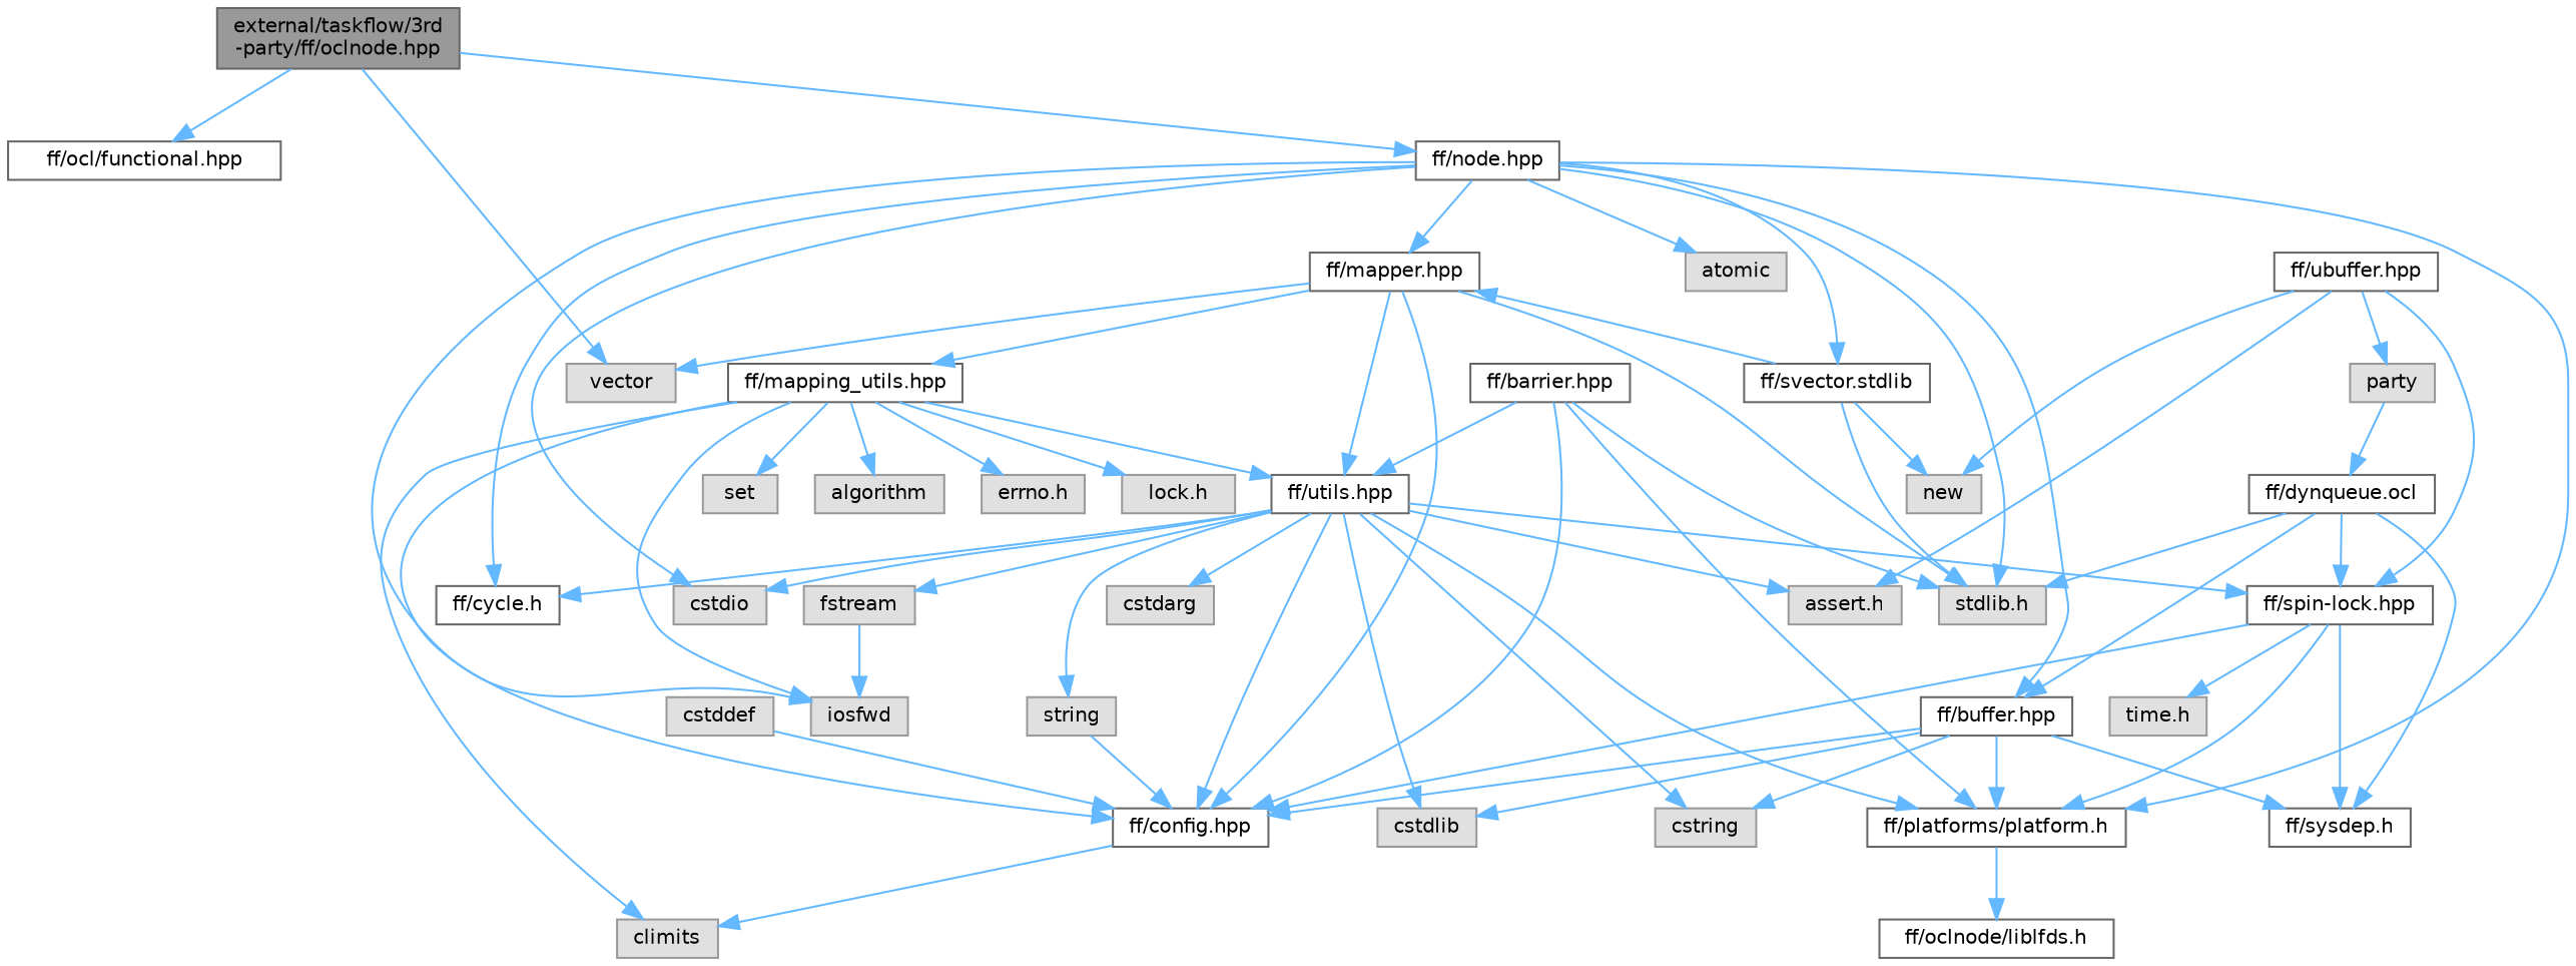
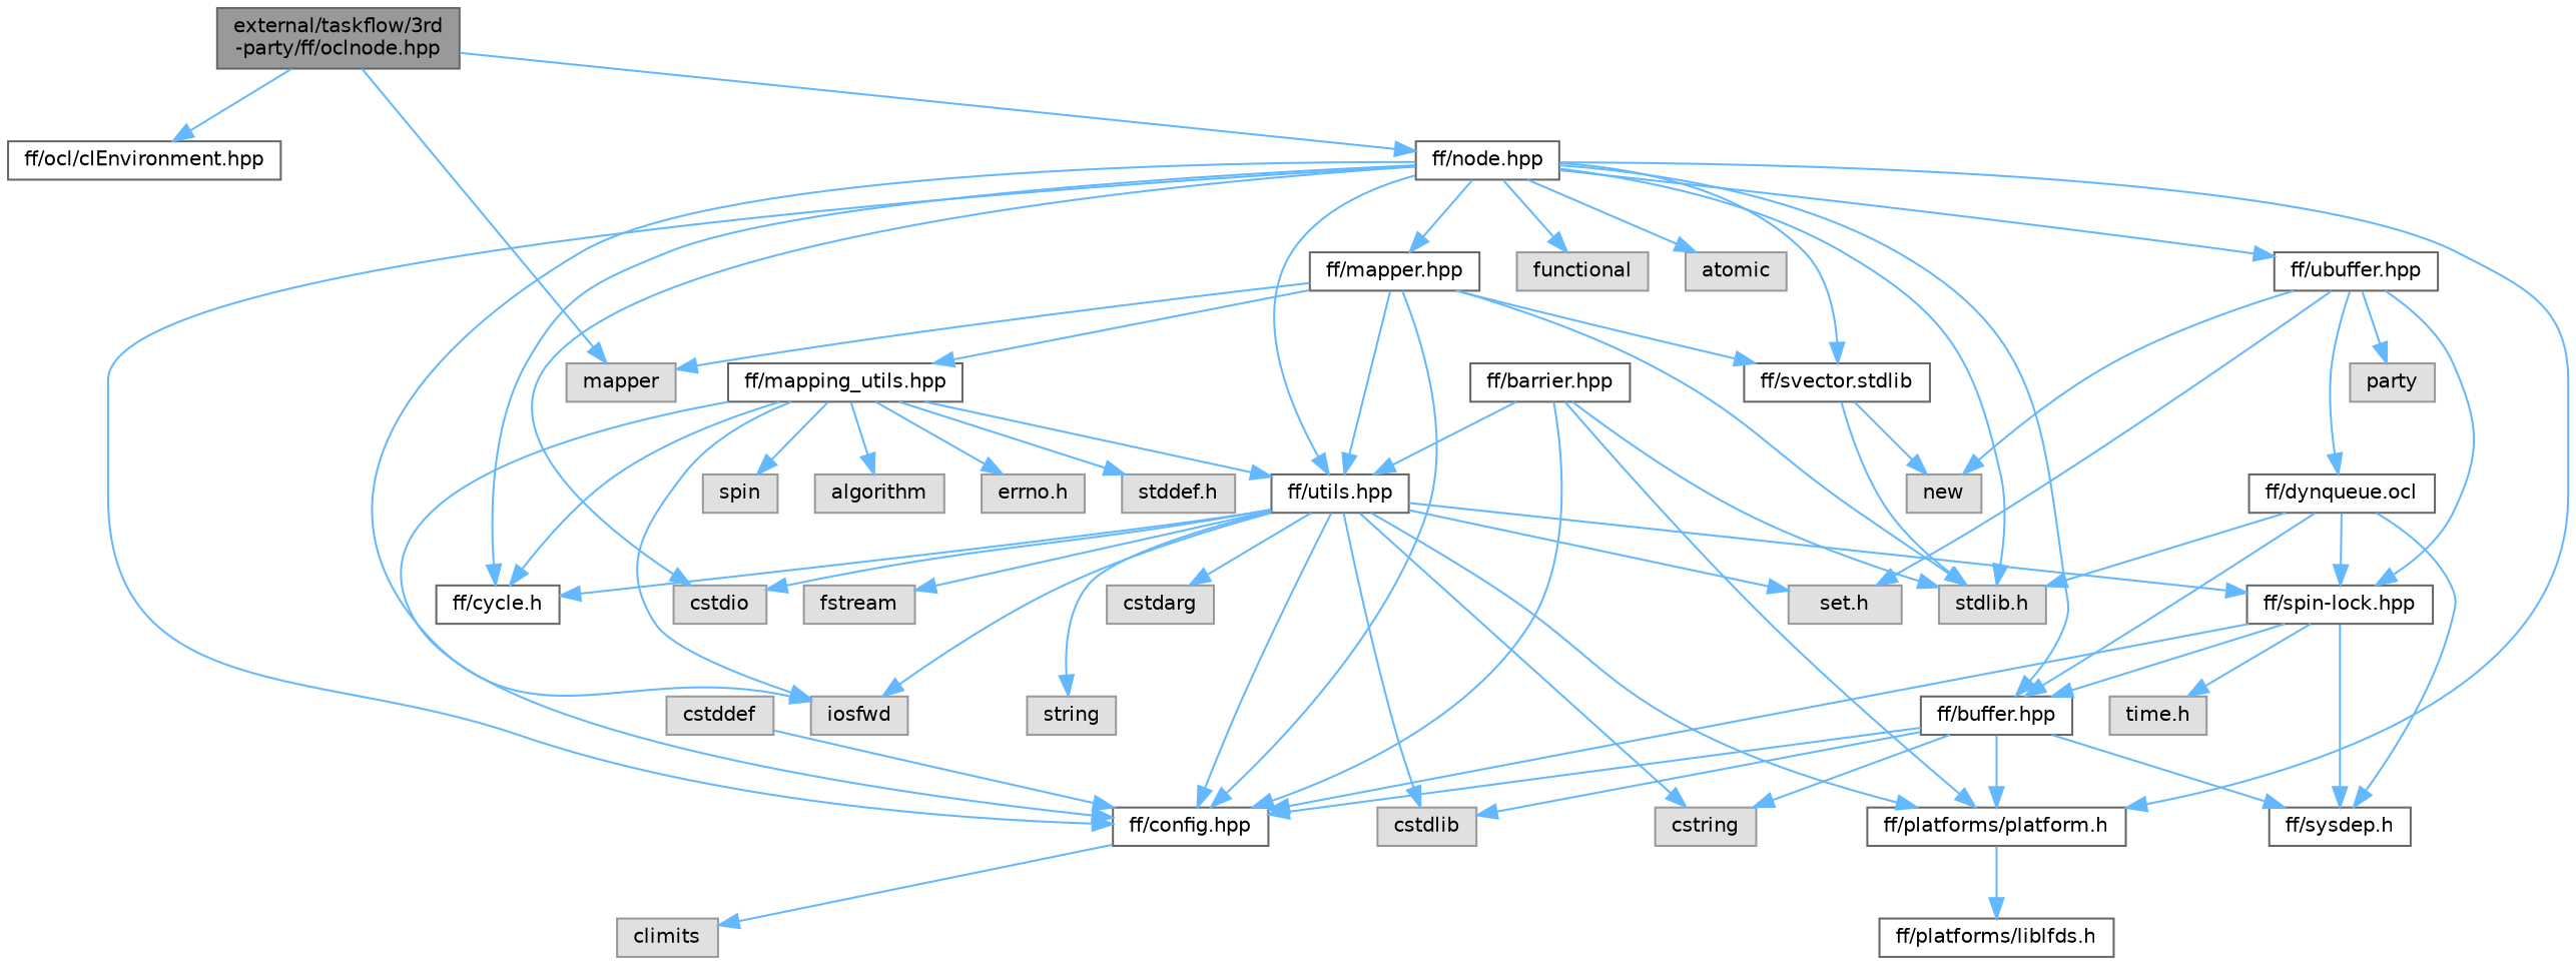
  digraph {
    node [color=grey60 fillcolor="#E0E0E0" fontname=Helvetica fontsize=10 shape=box style=filled]
    edge [color=steelblue1 fontname=Helvetica fontsize=10 labelfontname=Helvetica labelfontsize=10 style=solid]
    n1 [color=gray40 fillcolor=grey60 fontcolor=black height=0.2 label="external/taskflow/3rd\l-party/ff/oclnode.hpp" width=0.4]
-   n2 [color=grey40 fillcolor=white height=0.2 label="ff/ocl/functional.hpp" width=0.4]
+   n2 [color=grey40 fillcolor=white height=0.2 label="ff/ocl/clEnvironment.hpp" width=0.4]
    n3 [color=grey40 fillcolor=white height=0.2 label="ff/node.hpp" width=0.4]
-   n4 [height=0.2 label=vector width=0.4]
+   n4 [height=0.2 label=mapper width=0.4]
    n5 [height=0.2 label="stdlib.h" width=0.4]
    n6 [height=0.2 label=iosfwd width=0.4]
+   n7 [height=0.2 label=functional width=0.4]
    n8 [color=grey40 fillcolor=white height=0.2 label="ff/platforms/platform.h" width=0.4]
    n9 [color=grey40 fillcolor=white height=0.2 label="ff/cycle.h" width=0.4]
    n10 [color=grey40 fillcolor=white height=0.2 label="ff/utils.hpp" width=0.4]
    n11 [color=grey40 fillcolor=white height=0.2 label="ff/config.hpp" width=0.4]
    n12 [color=grey40 fillcolor=white height=0.2 label="ff/buffer.hpp" width=0.4]
    n13 [color=grey40 fillcolor=white height=0.2 label="ff/ubuffer.hpp" width=0.4]
    n14 [color=grey40 fillcolor=white height=0.2 label="ff/mapper.hpp" width=0.4]
    n15 [color=grey40 fillcolor=white height=0.2 label="ff/svector.stdlib" width=0.4]
    n16 [height=0.2 label=atomic width=0.4]
    n17 [height=0.2 label=cstdio width=0.4]
-   n18 [color=grey40 fillcolor=white height=0.2 label="ff/oclnode/liblfds.h" width=0.4]
-   n19 [height=0.2 label="assert.h" width=0.4]
+   n18 [color=grey40 fillcolor=white height=0.2 label="ff/platforms/liblfds.h" width=0.4]
+   n19 [height=0.2 label="set.h" width=0.4]
    n20 [height=0.2 label=cstdlib width=0.4]
    n21 [height=0.2 label=cstdarg width=0.4]
    n22 [height=0.2 label=cstring width=0.4]
    n23 [height=0.2 label=string width=0.4]
    n24 [height=0.2 label=fstream width=0.4]
    n25 [color=grey40 fillcolor=white height=0.2 label="ff/spin-lock.hpp" width=0.4]
    n26 [height=0.2 label=climits width=0.4]
    n27 [color=grey40 fillcolor=white height=0.2 label="ff/sysdep.h" width=0.4]
    n28 [height=0.2 label=party width=0.4]
    n29 [height=0.2 label=new width=0.4]
    n30 [color=grey40 fillcolor=white height=0.2 label="ff/dynqueue.ocl" width=0.4]
    n31 [color=grey40 fillcolor=white height=0.2 label="ff/mapping_utils.hpp" width=0.4]
    n32 [color=grey40 fillcolor=white height=0.2 label="ff/barrier.hpp" width=0.4]
    n33 [height=0.2 label="time.h" width=0.4]
    n34 [height=0.2 label=cstddef width=0.4]
-   n35 [height=0.2 label=set width=0.4]
+   n35 [height=0.2 label=spin width=0.4]
    n36 [height=0.2 label=algorithm width=0.4]
    n37 [height=0.2 label="errno.h" width=0.4]
-   n38 [height=0.2 label="lock.h" width=0.4]
+   n38 [height=0.2 label="stddef.h" width=0.4]
    n1 -> n2
    n1 -> n3
    n1 -> n4
    n3 -> n5
    n3 -> n6
+   n3 -> n7
    n3 -> n8
    n3 -> n9
-   n23 -> n11
+   n3 -> n10
+   n3 -> n11
    n3 -> n12
+   n3 -> n13
    n3 -> n14
    n3 -> n15
    n3 -> n16
    n3 -> n17
    n8 -> n18
-   n24 -> n6
+   n10 -> n6
    n10 -> n8
    n10 -> n9
    n10 -> n11
    n10 -> n17
    n10 -> n19
    n10 -> n20
    n10 -> n21
    n10 -> n22
    n10 -> n23
    n10 -> n24
    n10 -> n25
    n11 -> n26
    n12 -> n8
    n12 -> n11
    n12 -> n20
    n12 -> n22
    n12 -> n27
    n13 -> n19
    n13 -> n25
    n13 -> n28
    n13 -> n29
-   n28 -> n30
+   n13 -> n30
    n14 -> n4
    n14 -> n5
    n14 -> n10
    n14 -> n11
-   n15 -> n14
+   n14 -> n15
    n14 -> n31
    n15 -> n5
    n15 -> n29
-   n25 -> n8
+   n25 -> n12
    n25 -> n11
    n25 -> n27
    n25 -> n33
    n30 -> n5
    n30 -> n12
    n30 -> n25
    n30 -> n27
    n31 -> n6
    n31 -> n10
    n31 -> n11
-   n31 -> n26
+   n31 -> n9
    n31 -> n35
    n31 -> n36
    n31 -> n37
    n31 -> n38
    n32 -> n5
    n32 -> n8
    n32 -> n10
    n32 -> n11
    n34 -> n11
  }
